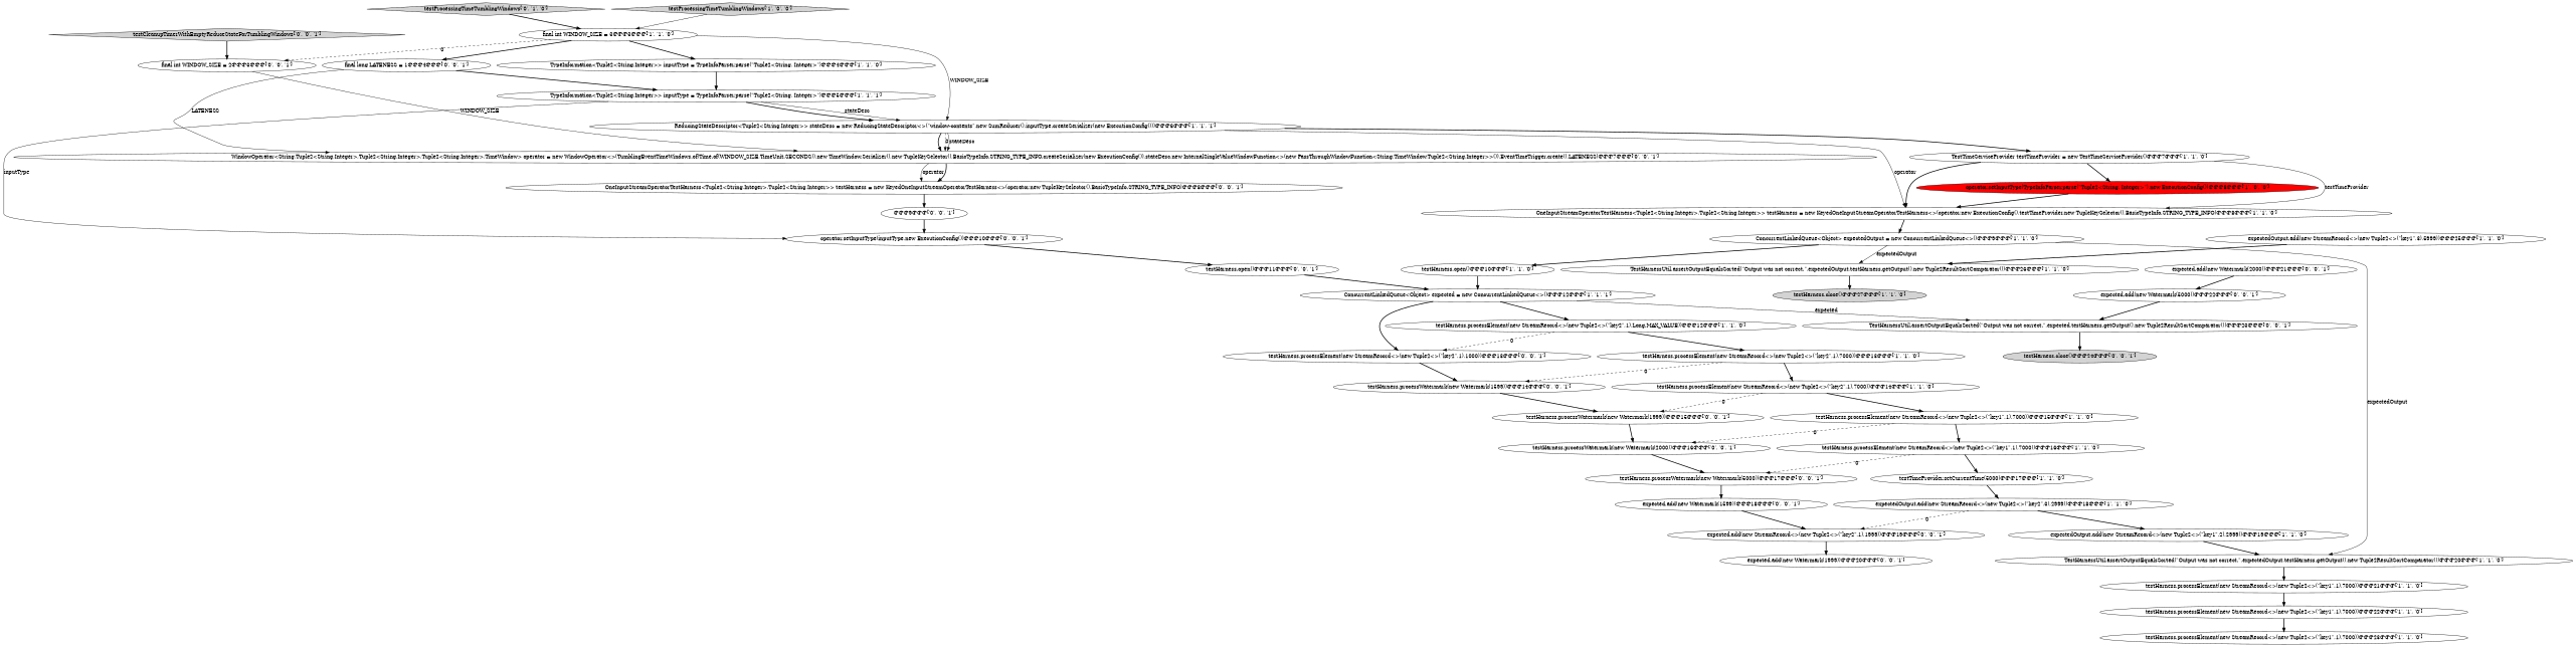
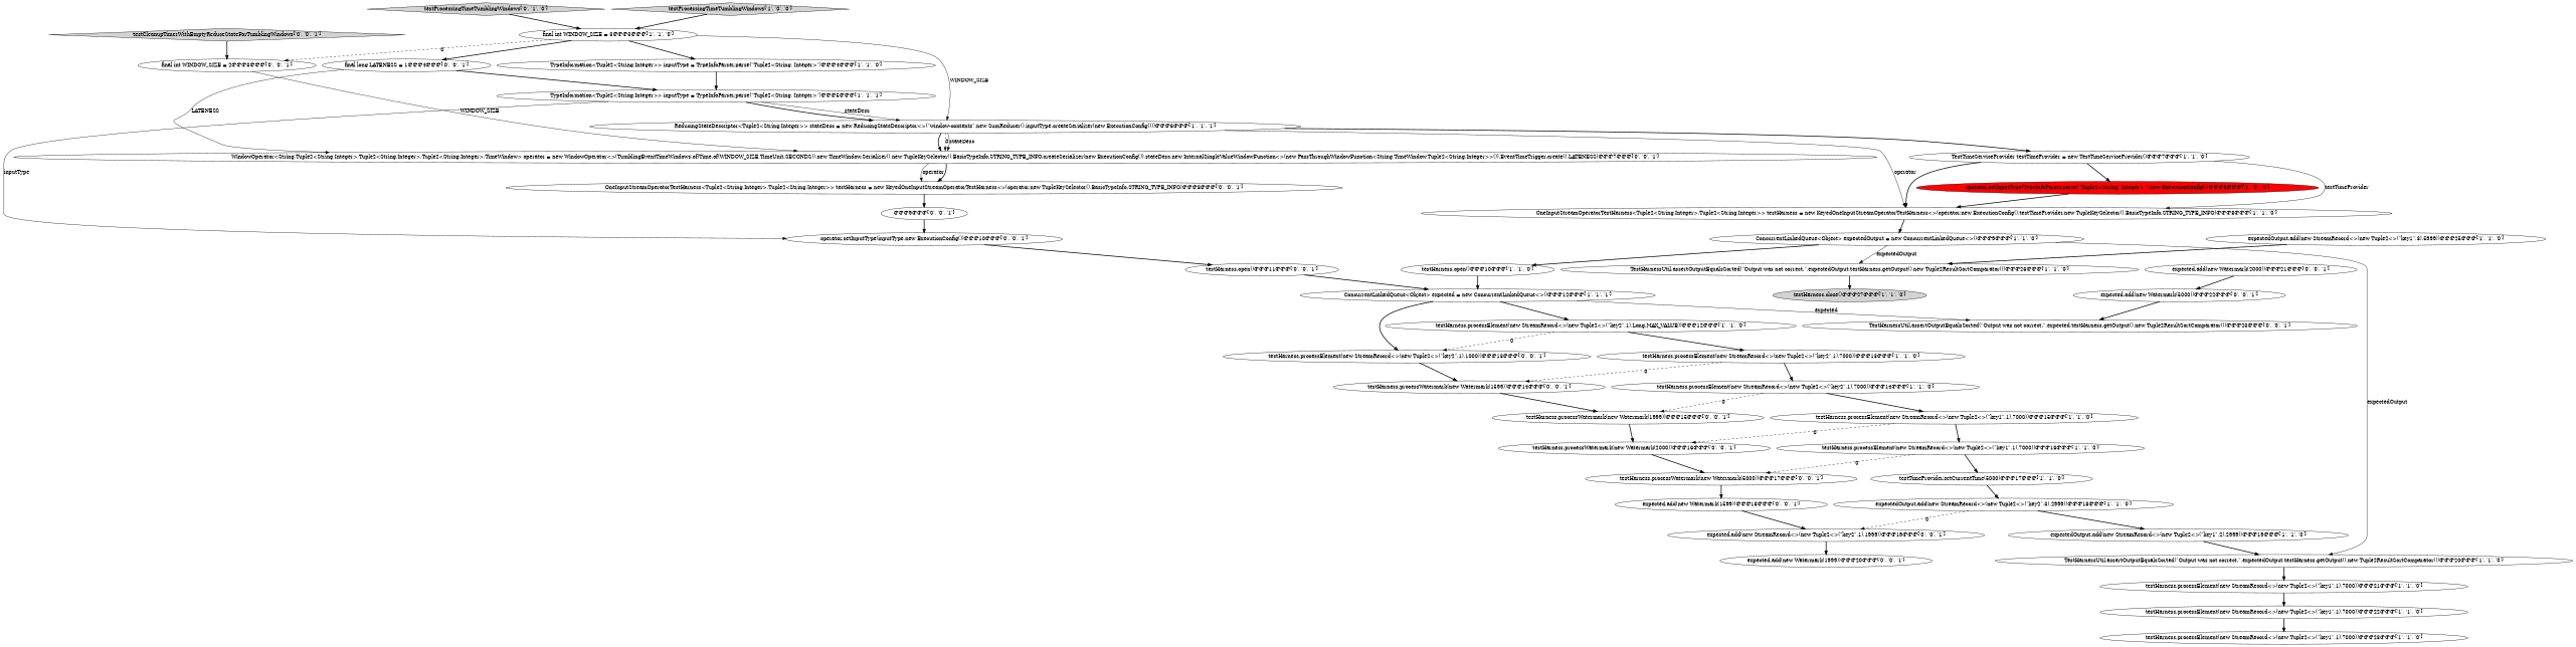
  digraph {
    node [fillcolor=white shape=ellipse style=filled]
    edge [style=bold]
    n1 [label="testHarness.processElement(new StreamRecord<>(new Tuple2<>(\"key1\",1),7000))@@@16@@@['1', '1', '0']"]
    n2 [label="testTimeProvider.setCurrentTime(5000)@@@17@@@['1', '1', '0']"]
    n3 [label="testHarness.processWatermark(new Watermark(5000))@@@17@@@['0', '0', '1']"]
    n4 [label="expectedOutput.add(new StreamRecord<>(new Tuple2<>(\"key2\",3),2999))@@@18@@@['1', '1', '0']"]
    n5 [label="expected.add(new Watermark(1599))@@@18@@@['0', '0', '1']"]
    n6 [label="testHarness.processElement(new StreamRecord<>(new Tuple2<>(\"key2\",1),1000))@@@13@@@['0', '0', '1']"]
    n7 [label="testHarness.processWatermark(new Watermark(1599))@@@14@@@['0', '0', '1']"]
    n8 [label="testHarness.processWatermark(new Watermark(1999))@@@15@@@['0', '0', '1']"]
    n9 [label="OneInputStreamOperatorTestHarness<Tuple2<String,Integer>,Tuple2<String,Integer>> testHarness = new KeyedOneInputStreamOperatorTestHarness<>(operator,new ExecutionConfig(),testTimeProvider,new TupleKeySelector(),BasicTypeInfo.STRING_TYPE_INFO)@@@8@@@['1', '1', '0']"]
    n10 [label="ConcurrentLinkedQueue<Object> expectedOutput = new ConcurrentLinkedQueue<>()@@@9@@@['1', '1', '0']"]
    n11 [label="TestHarnessUtil.assertOutputEqualsSorted(\"Output was not correct.\",expectedOutput,testHarness.getOutput(),new Tuple2ResultSortComparator())@@@20@@@['1', '1', '0']"]
    n12 [label="TestHarnessUtil.assertOutputEqualsSorted(\"Output was not correct.\",expectedOutput,testHarness.getOutput(),new Tuple2ResultSortComparator())@@@26@@@['1', '1', '0']"]
    n13 [label="testHarness.open()@@@10@@@['1', '1', '0']"]
    n14 [label="testHarness.processWatermark(new Watermark(2000))@@@16@@@['0', '0', '1']"]
    n15 [label="WindowOperator<String,Tuple2<String,Integer>,Tuple2<String,Integer>,Tuple2<String,Integer>,TimeWindow> operator = new WindowOperator<>(TumblingEventTimeWindows.of(Time.of(WINDOW_SIZE,TimeUnit.SECONDS)),new TimeWindow.Serializer(),new TupleKeySelector(),BasicTypeInfo.STRING_TYPE_INFO.createSerializer(new ExecutionConfig()),stateDesc,new InternalSingleValueWindowFunction<>(new PassThroughWindowFunction<String,TimeWindow,Tuple2<String,Integer>>()),EventTimeTrigger.create(),LATENESS)@@@7@@@['0', '0', '1']"]
    n16 [label="OneInputStreamOperatorTestHarness<Tuple2<String,Integer>,Tuple2<String,Integer>> testHarness = new KeyedOneInputStreamOperatorTestHarness<>(operator,new TupleKeySelector(),BasicTypeInfo.STRING_TYPE_INFO)@@@8@@@['0', '0', '1']"]
    n17 [label="@@@9@@@['0', '0', '1']"]
    n18 [label="ReducingStateDescriptor<Tuple2<String,Integer>> stateDesc = new ReducingStateDescriptor<>(\"window-contents\",new SumReducer(),inputType.createSerializer(new ExecutionConfig()))@@@6@@@['1', '1', '1']"]
    n19 [label="TestTimeServiceProvider testTimeProvider = new TestTimeServiceProvider()@@@7@@@['1', '1', '0']"]
    n20 [fillcolor=red label="operator.setInputType(TypeInfoParser.parse(\"Tuple2<String, Integer>\"),new ExecutionConfig())@@@8@@@['1', '0', '0']"]
    n21 [label="final int WINDOW_SIZE = 3@@@3@@@['1', '1', '0']"]
    n22 [label="TypeInformation<Tuple2<String,Integer>> inputType = TypeInfoParser.parse(\"Tuple2<String, Integer>\")@@@4@@@['1', '1', '0']"]
    n23 [label="final int WINDOW_SIZE = 2@@@3@@@['0', '0', '1']"]
    n24 [label="final long LATENESS = 1@@@4@@@['0', '0', '1']"]
    n25 [label="TypeInformation<Tuple2<String,Integer>> inputType = TypeInfoParser.parse(\"Tuple2<String, Integer>\")@@@5@@@['1', '1', '1']"]
    n26 [label="testHarness.processElement(new StreamRecord<>(new Tuple2<>(\"key2\",1),7000))@@@13@@@['1', '1', '0']"]
    n27 [label="testHarness.processElement(new StreamRecord<>(new Tuple2<>(\"key2\",1),7000))@@@14@@@['1', '1', '0']"]
    n28 [label="testHarness.processElement(new StreamRecord<>(new Tuple2<>(\"key1\",1),7000))@@@15@@@['1', '1', '0']"]
    n29 [label="operator.setInputType(inputType,new ExecutionConfig())@@@10@@@['0', '0', '1']"]
    n30 [label="expected.add(new StreamRecord<>(new Tuple2<>(\"key2\",1),1999))@@@19@@@['0', '0', '1']"]
    n31 [label="expected.add(new Watermark(1999))@@@20@@@['0', '0', '1']"]
    n32 [label="testHarness.processElement(new StreamRecord<>(new Tuple2<>(\"key1\",1),7000))@@@21@@@['1', '1', '0']"]
    n33 [fillcolor=lightgray label="testHarness.close()@@@27@@@['1', '1', '0']"]
    n34 [label="ConcurrentLinkedQueue<Object> expected = new ConcurrentLinkedQueue<>()@@@12@@@['1', '1', '1']"]
    n35 [fillcolor=lightgray label="testProcessingTimeTumblingWindows['0', '1', '0']" shape=diamond]
    n36 [label="testHarness.processElement(new StreamRecord<>(new Tuple2<>(\"key2\",1),Long.MAX_VALUE))@@@12@@@['1', '1', '0']"]
    n37 [label="testHarness.processElement(new StreamRecord<>(new Tuple2<>(\"key1\",1),7000))@@@22@@@['1', '1', '0']"]
    n38 [label="testHarness.open()@@@11@@@['0', '0', '1']"]
    n39 [label="expected.add(new Watermark(2000))@@@21@@@['0', '0', '1']"]
    n40 [label="expected.add(new Watermark(5000))@@@22@@@['0', '0', '1']"]
    n41 [label="TestHarnessUtil.assertOutputEqualsSorted(\"Output was not correct.\",expected,testHarness.getOutput(),new Tuple2ResultSortComparator())@@@23@@@['0', '0', '1']"]
    n42 [label="expectedOutput.add(new StreamRecord<>(new Tuple2<>(\"key1\",3),5999))@@@25@@@['1', '1', '0']"]
    n43 [fillcolor=lightgray label="testProcessingTimeTumblingWindows['1', '0', '0']" shape=diamond]
-   n44 [fillcolor=lightgray label="testHarness.close()@@@24@@@['0', '0', '1']"]
    n45 [label="expectedOutput.add(new StreamRecord<>(new Tuple2<>(\"key1\",2),2999))@@@19@@@['1', '1', '0']"]
    n46 [label="testHarness.processElement(new StreamRecord<>(new Tuple2<>(\"key1\",1),7000))@@@23@@@['1', '1', '0']"]
    n47 [fillcolor=lightgray label="testCleanupTimerWithEmptyReduceStateForTumblingWindows['0', '0', '1']" shape=diamond]
    n1 -> n2
    n1 -> n3 [label=0 style=dashed]
    n2 -> n4
    n3 -> n5
    n4 -> n30 [label=0 style=dashed]
    n4 -> n45
    n5 -> n30
    n6 -> n7
    n7 -> n8
    n8 -> n14
    n9 -> n10
    n10 -> n11 [label=expectedOutput style=solid]
    n10 -> n12 [label=expectedOutput style=solid]
    n10 -> n13
    n11 -> n32
    n12 -> n33
    n13 -> n34
    n14 -> n3
    n15 -> n16 [label=operator style=solid]
    n15 -> n16
    n16 -> n17
    n17 -> n29
    n18 -> n9 [label=operator style=solid]
    n18 -> n15 [label=stateDesc style=solid]
    n18 -> n15
    n18 -> n15 [label=0 style=dashed]
    n18 -> n19
    n19 -> n9 [label=testTimeProvider style=solid]
    n19 -> n9
    n19 -> n20
    n20 -> n9
    n21 -> n18 [label=WINDOW_SIZE style=solid]
    n21 -> n22
    n21 -> n23 [label=0 style=dashed]
    n21 -> n24
    n22 -> n25
    n23 -> n15 [label=WINDOW_SIZE style=solid]
    n24 -> n15 [label=LATENESS style=solid]
    n24 -> n25
    n25 -> n18 [label=stateDesc style=solid]
    n25 -> n18
    n25 -> n29 [label=inputType style=solid]
    n26 -> n7 [label=0 style=dashed]
    n26 -> n27
    n27 -> n8 [label=0 style=dashed]
    n27 -> n28
    n28 -> n1
    n28 -> n14 [label=0 style=dashed]
    n29 -> n38
    n30 -> n31
    n32 -> n37
    n34 -> n6
    n34 -> n36
    n34 -> n41 [label=expected style=solid]
    n35 -> n21
    n36 -> n6 [label=0 style=dashed]
    n36 -> n26
    n37 -> n46
    n38 -> n34
    n39 -> n40
    n40 -> n41
-   n41 -> n44
    n42 -> n12
-   n43 -> n21 [style=solid]
+   n43 -> n21
    n45 -> n11
    n47 -> n23
  }
